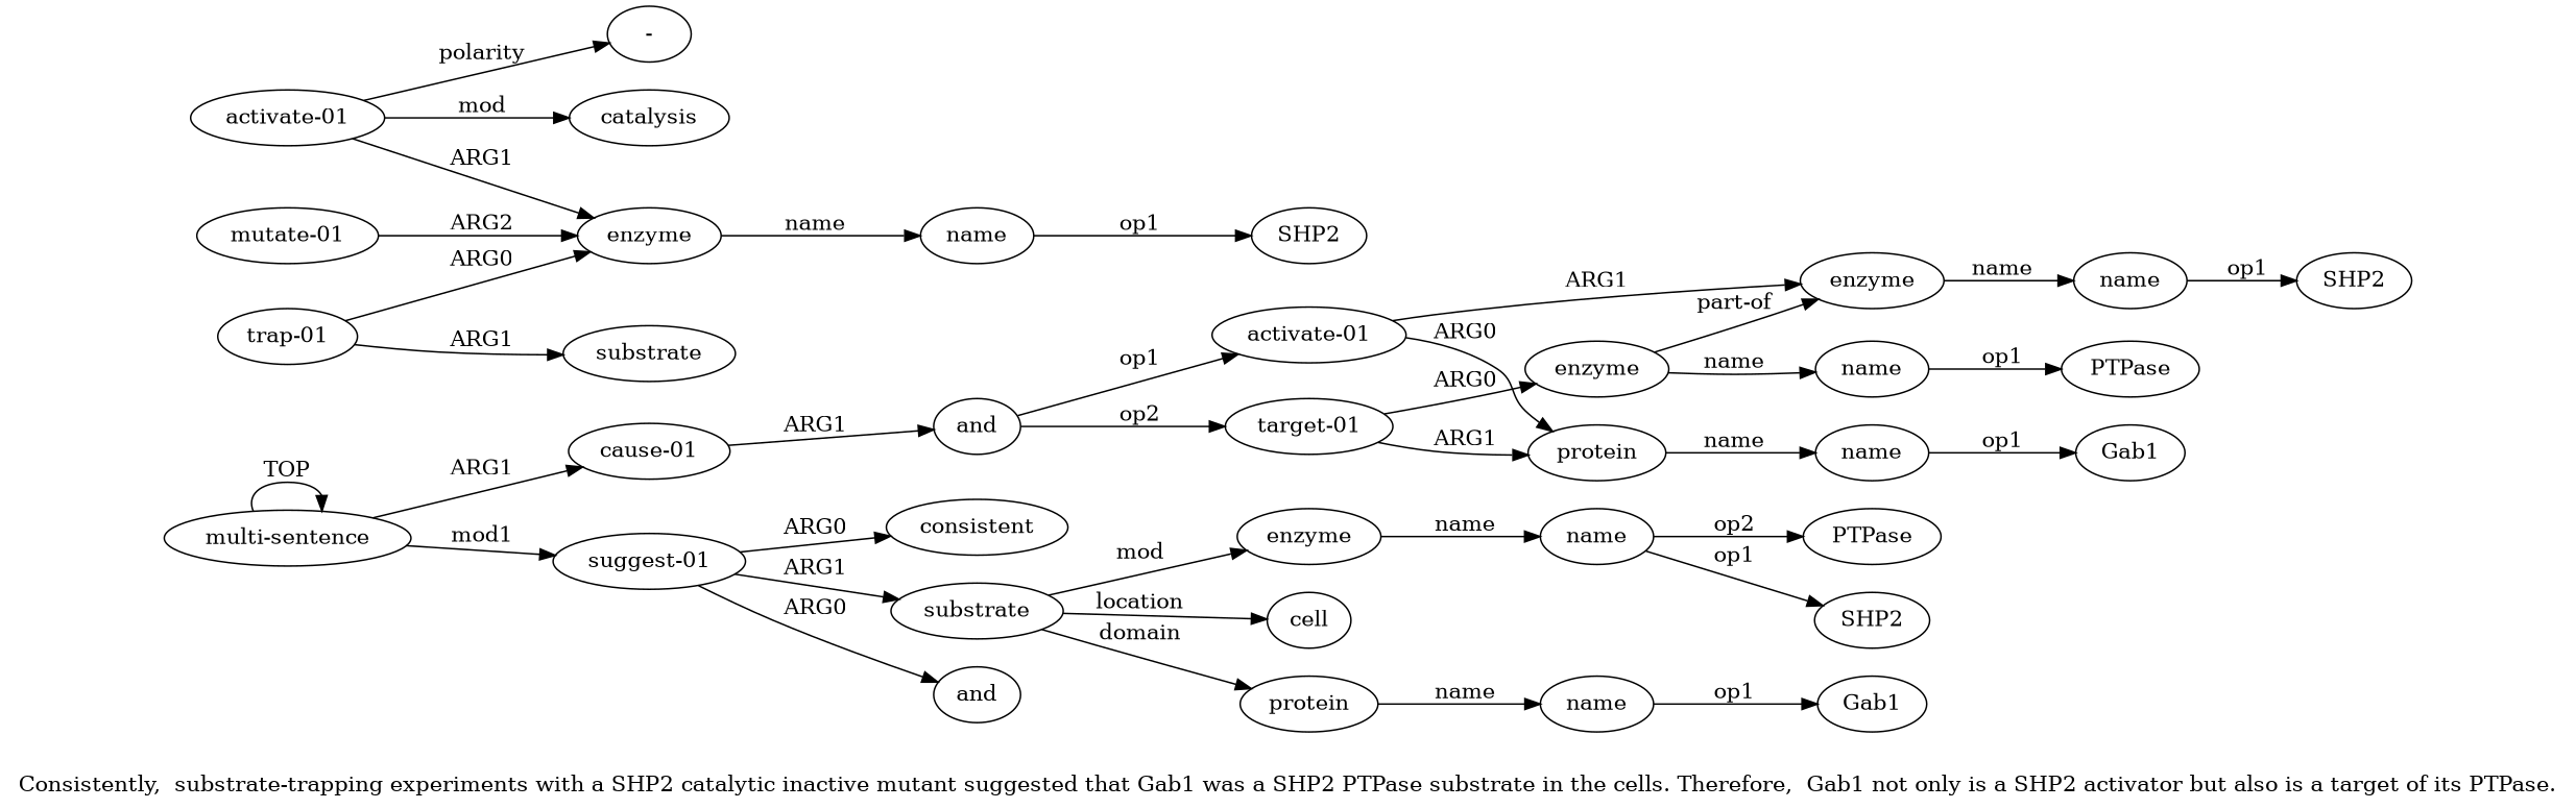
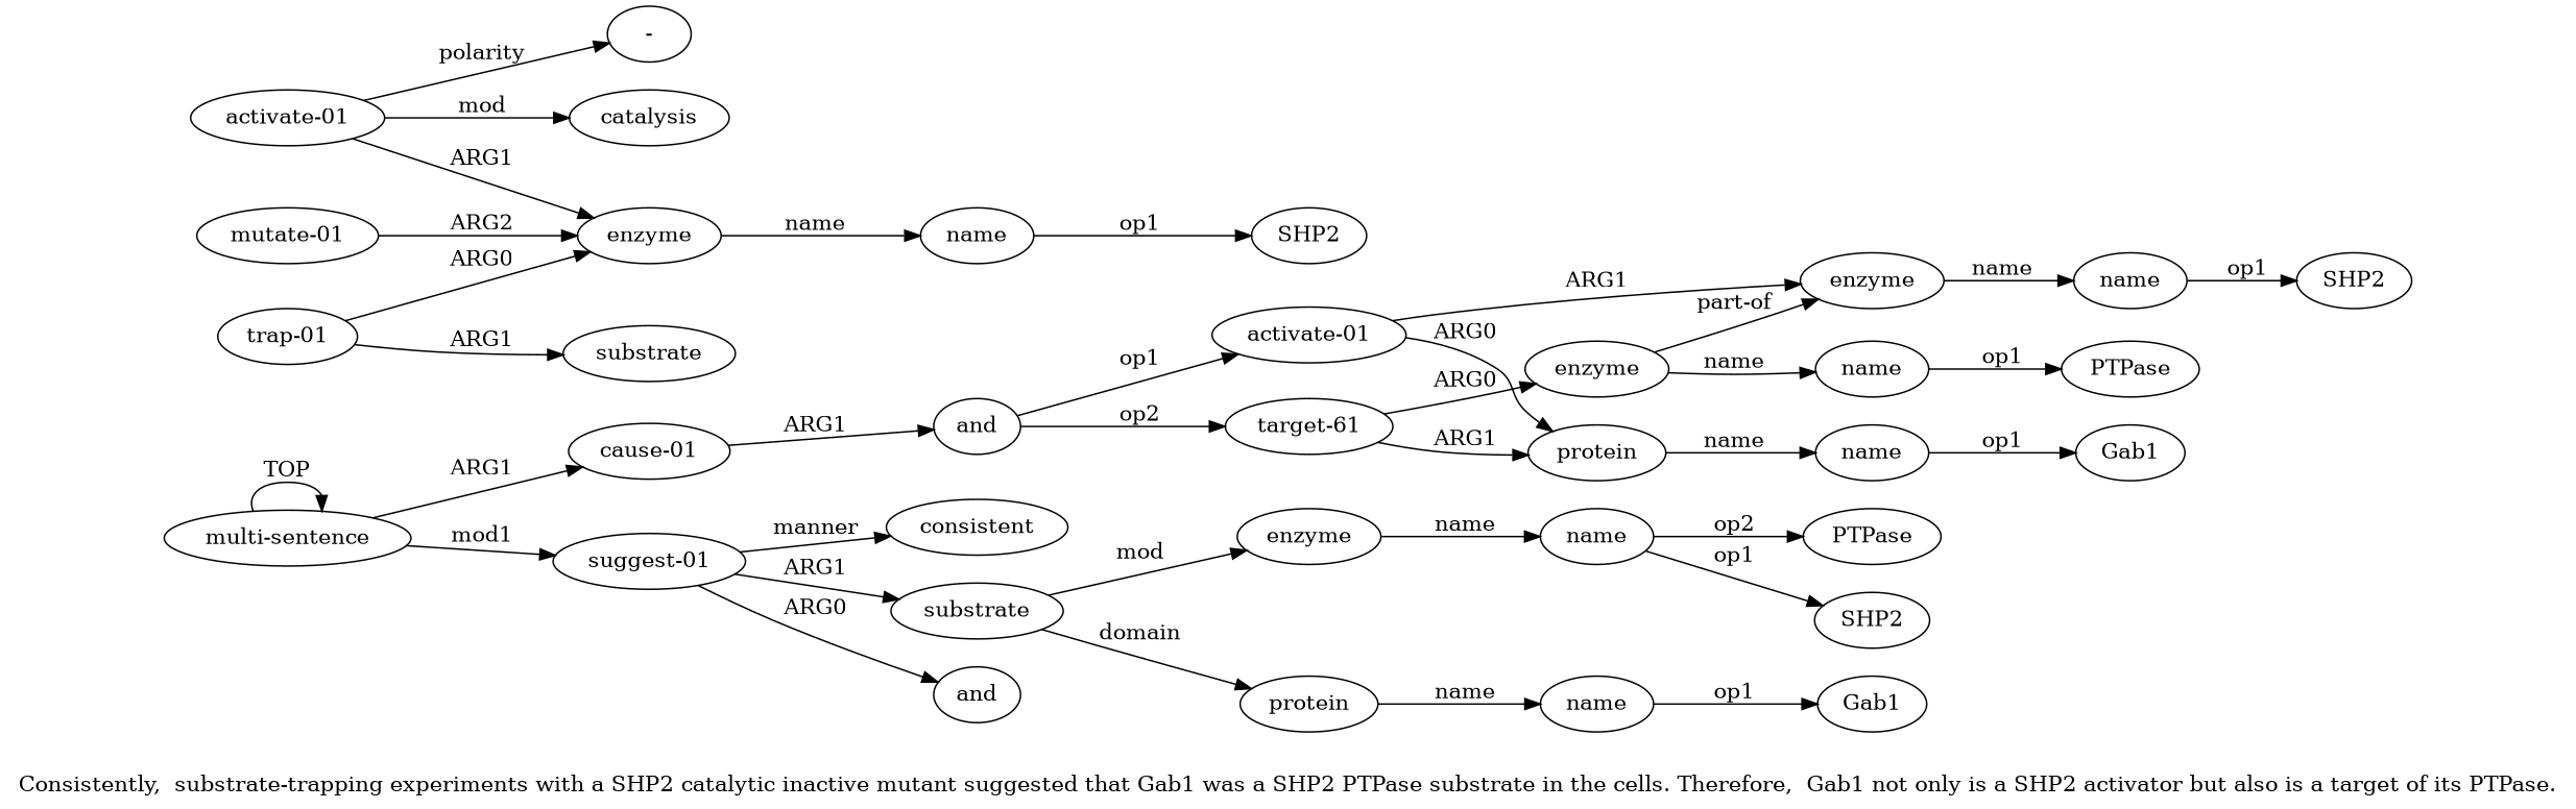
  digraph {
    label="Consistently,  substrate-trapping experiments with a SHP2 catalytic inactive mutant suggested that Gab1 was a SHP2 PTPase substrate in the cells. Therefore,  Gab1 not only is a SHP2 activator but also is a target of its PTPase."
    rankdir=LR
    node [color=black gold_ind=-1 gold_label=name test_ind=-1 test_label=name]
    edge [color=black gold_label=op1 test_label=op1]
    n1 [gold_ind=20 gold_label="activate-01" label="activate-01" test_ind=20 test_label="activate-01"]
    n2 [gold_ind=21 gold_label=protein label=protein test_ind=21 test_label=protein]
    n3 [gold_ind=23 gold_label=enzyme label=enzyme test_ind=23 test_label=enzyme]
    n4 [gold_ind=22 label=name test_ind=22]
    n5 [gold_ind=24 label=name test_ind=24]
    n6 [gold_label=Gab1 label=Gab1 test_label=Gab1]
    n7 [gold_label=SHP2 label=SHP2 test_label=SHP2]
-   n8 [gold_ind=25 gold_label="target-01" label="target-01" test_ind=25 test_label="target-01"]
+   n8 [gold_ind=25 gold_label="target-01" label="target-61" test_ind=25 test_label="target-01"]
    n9 [gold_ind=26 gold_label=enzyme label=enzyme test_ind=26 test_label=enzyme]
    n10 [gold_ind=27 label=name test_ind=27]
    n11 [gold_label=PTPase label=PTPase test_label=PTPase]
    n12 [gold_label=PTPase label=PTPase test_label=PTPase]
    n13 [gold_label="-" label="-" test_label="-"]
    n14 [gold_label=SHP2 label=SHP2 test_label=SHP2]
    n15 [gold_ind=15 label=name test_ind=15]
    n16 [gold_ind=14 gold_label=enzyme label=enzyme test_ind=14 test_label=enzyme]
    n17 [gold_ind=17 gold_label=consistent label=consistent test_ind=17 test_label=consistent]
-   n18 [gold_ind=16 gold_label=cell label=cell test_ind=16 test_label=cell]
    n19 [gold_ind=11 gold_label=substrate label=substrate test_ind=11 test_label=substrate]
    n20 [gold_ind=12 gold_label=protein label=protein test_ind=12 test_label=protein]
    n21 [gold_ind=13 label=name test_ind=13]
    n22 [gold_label=Gab1 label=Gab1 test_label=Gab1]
    n23 [gold_ind=10 gold_label=catalysis label=catalysis test_ind=10 test_label=catalysis]
    n24 [gold_ind=19 gold_label=and label=and test_ind=19 test_label=and]
    n25 [gold_ind=18 gold_label="cause-01" label="cause-01" test_ind=18 test_label="cause-01"]
    n26 [gold_ind=1 gold_label="suggest-01" label="suggest-01" test_ind=1 test_label="suggest-01"]
    n27 [gold_ind=2 gold_label=and label=and test_ind=2 test_label=and]
    n28 [gold_ind=0 gold_label="multi-sentence" label="multi-sentence" test_ind=0 test_label="multi-sentence"]
    n29 [gold_ind=4 gold_label=substrate label=substrate test_ind=4 test_label=substrate]
    n30 [gold_ind=5 gold_label="trap-01" label="trap-01" test_ind=5 test_label="trap-01"]
    n31 [gold_ind=6 gold_label=enzyme label=enzyme test_ind=6 test_label=enzyme]
    n32 [gold_ind=7 label=name test_ind=7]
    n33 [gold_label=SHP2 label=SHP2 test_label=SHP2]
    n34 [gold_ind=9 gold_label="activate-01" label="activate-01" test_ind=9 test_label="activate-01"]
    n35 [gold_ind=8 gold_label="mutate-01" label="mutate-01" test_ind=8 test_label="mutate-01"]
    n1 -> n2 [gold_label=ARG0 label=ARG0 test_label=ARG0]
    n1 -> n3 [gold_label=ARG1 label=ARG1 test_label=ARG1]
    n2 -> n4 [gold_label=name label=name test_label=name]
    n3 -> n5 [gold_label=name label=name test_label=name]
    n4 -> n6 [label=op1]
    n5 -> n7 [label=op1]
    n8 -> n2 [gold_label=ARG1 label=ARG1 test_label=ARG1]
    n8 -> n9 [gold_label=ARG0 label=ARG0 test_label=ARG0]
    n9 -> n3 [gold_label="part-of" label="part-of" test_label="part-of"]
    n9 -> n10 [gold_label=name label=name test_label=name]
    n10 -> n11 [label=op1]
    n15 -> n12 [gold_label=op2 label=op2 test_label=op2]
    n15 -> n14 [label=op1]
    n16 -> n15 [gold_label=name label=name test_label=name]
    n19 -> n16 [gold_label=mod label=mod test_label=mod]
-   n19 -> n18 [gold_label=location label=location test_label=location]
    n19 -> n20 [gold_label=domain label=domain test_label=domain]
    n20 -> n21 [gold_label=name label=name test_label=name]
    n21 -> n22 [label=op1]
    n24 -> n1 [label=op1]
    n24 -> n8 [gold_label=op2 label=op2 test_label=op2]
    n25 -> n24 [gold_label=ARG1 label=ARG1 test_label=ARG1]
-   n26 -> n17 [gold_label=manner label=ARG0 test_label=manner]
+   n26 -> n17 [gold_label=manner label=manner test_label=manner]
    n26 -> n19 [gold_label=ARG1 label=ARG1 test_label=ARG1]
    n26 -> n27 [gold_label=ARG0 label=ARG0 test_label=ARG0]
    n28 -> n25 [gold_label=snt2 label=ARG1 test_label=snt2]
    n28 -> n26 [gold_label=snt1 label=mod1 test_label=snt1]
    n28 -> n28 [gold_label=TOP label=TOP test_label=TOP]
    n30 -> n29 [gold_label=ARG1 label=ARG1 test_label=ARG1]
    n30 -> n31 [gold_label=ARG0 label=ARG0 test_label=ARG0]
    n31 -> n32 [gold_label=name label=name test_label=name]
    n32 -> n33 [label=op1]
    n34 -> n13 [gold_label=polarity label=polarity test_label=polarity]
    n34 -> n23 [gold_label=mod label=mod test_label=mod]
    n34 -> n31 [gold_label=ARG1 label=ARG1 test_label=ARG1]
    n35 -> n31 [gold_label=ARG2 label=ARG2 test_label=ARG2]
  }
